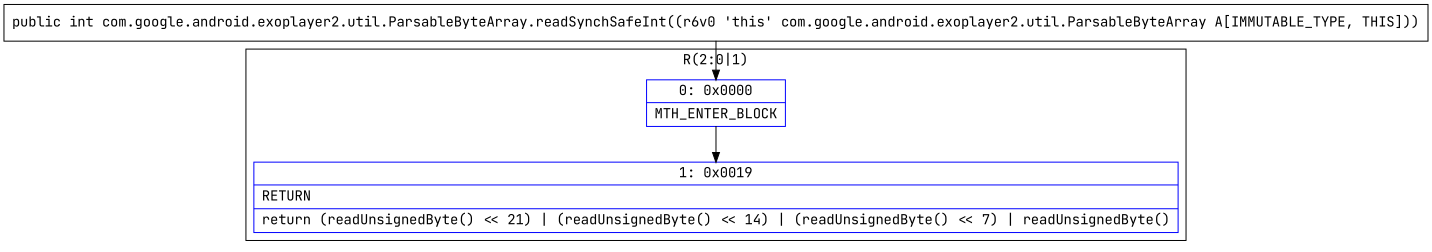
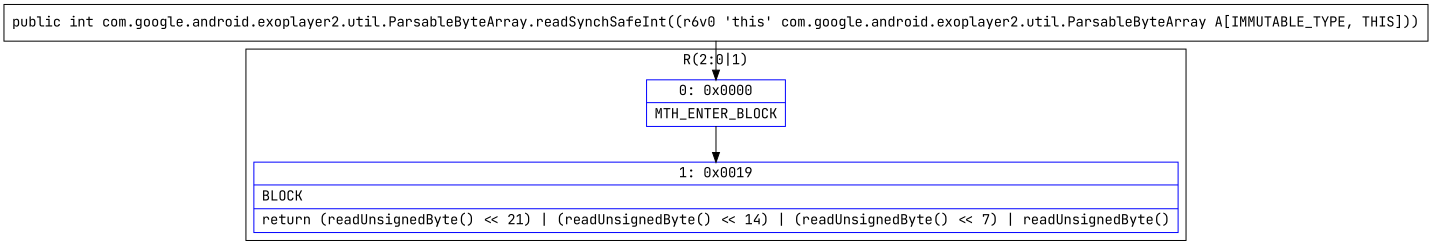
  digraph {
    fontname="JetBrains Mono"
    node [color=blue shape=record fontname="JetBrains Mono"]
    edge [fontname="JetBrains Mono"]
    n1 [label="{0\:\ 0x0000|MTH_ENTER_BLOCK\l}"]
-   n2 [label="{1\:\ 0x0019|RETURN\l|return (readUnsignedByte() \<\< 21) \| (readUnsignedByte() \<\< 14) \| (readUnsignedByte() \<\< 7) \| readUnsignedByte()\l}"]
+   n2 [label="{1\:\ 0x0019|BLOCK\l|return (readUnsignedByte() \<\< 21) \| (readUnsignedByte() \<\< 14) \| (readUnsignedByte() \<\< 7) \| readUnsignedByte()\l}"]
    n3 [label="{public int com.google.android.exoplayer2.util.ParsableByteArray.readSynchSafeInt((r6v0 'this' com.google.android.exoplayer2.util.ParsableByteArray A[IMMUTABLE_TYPE, THIS])) }" color=""]
    subgraph cluster_1 {
      label="R(2:0|1)"
      n1
      n2
    }
    n1 -> n2
    n3 -> n1
  }
